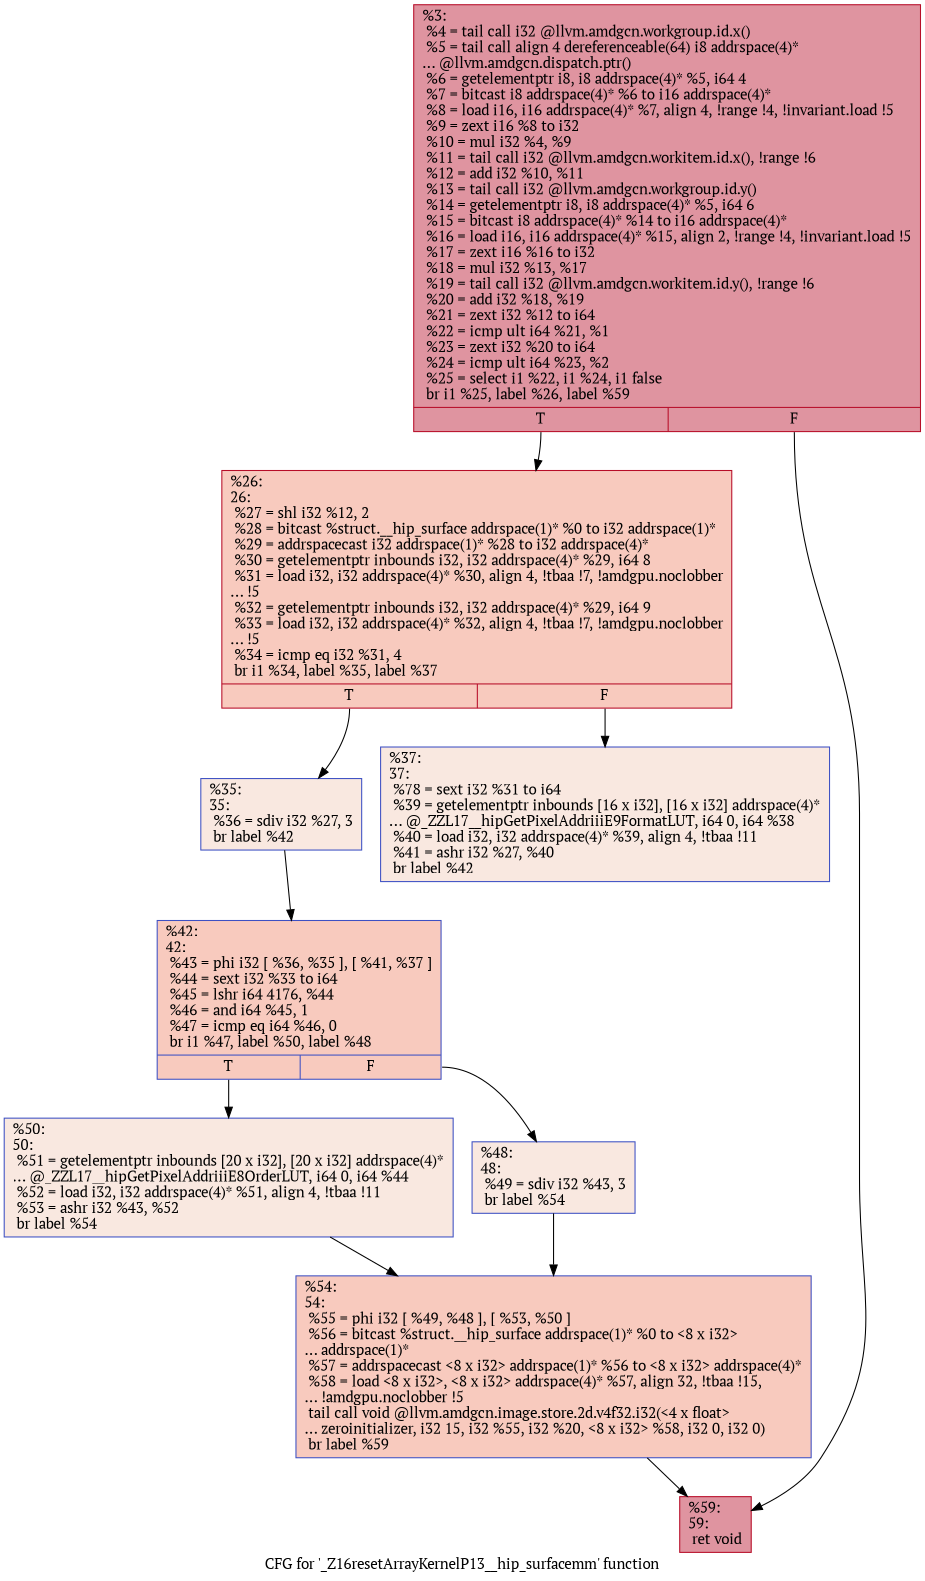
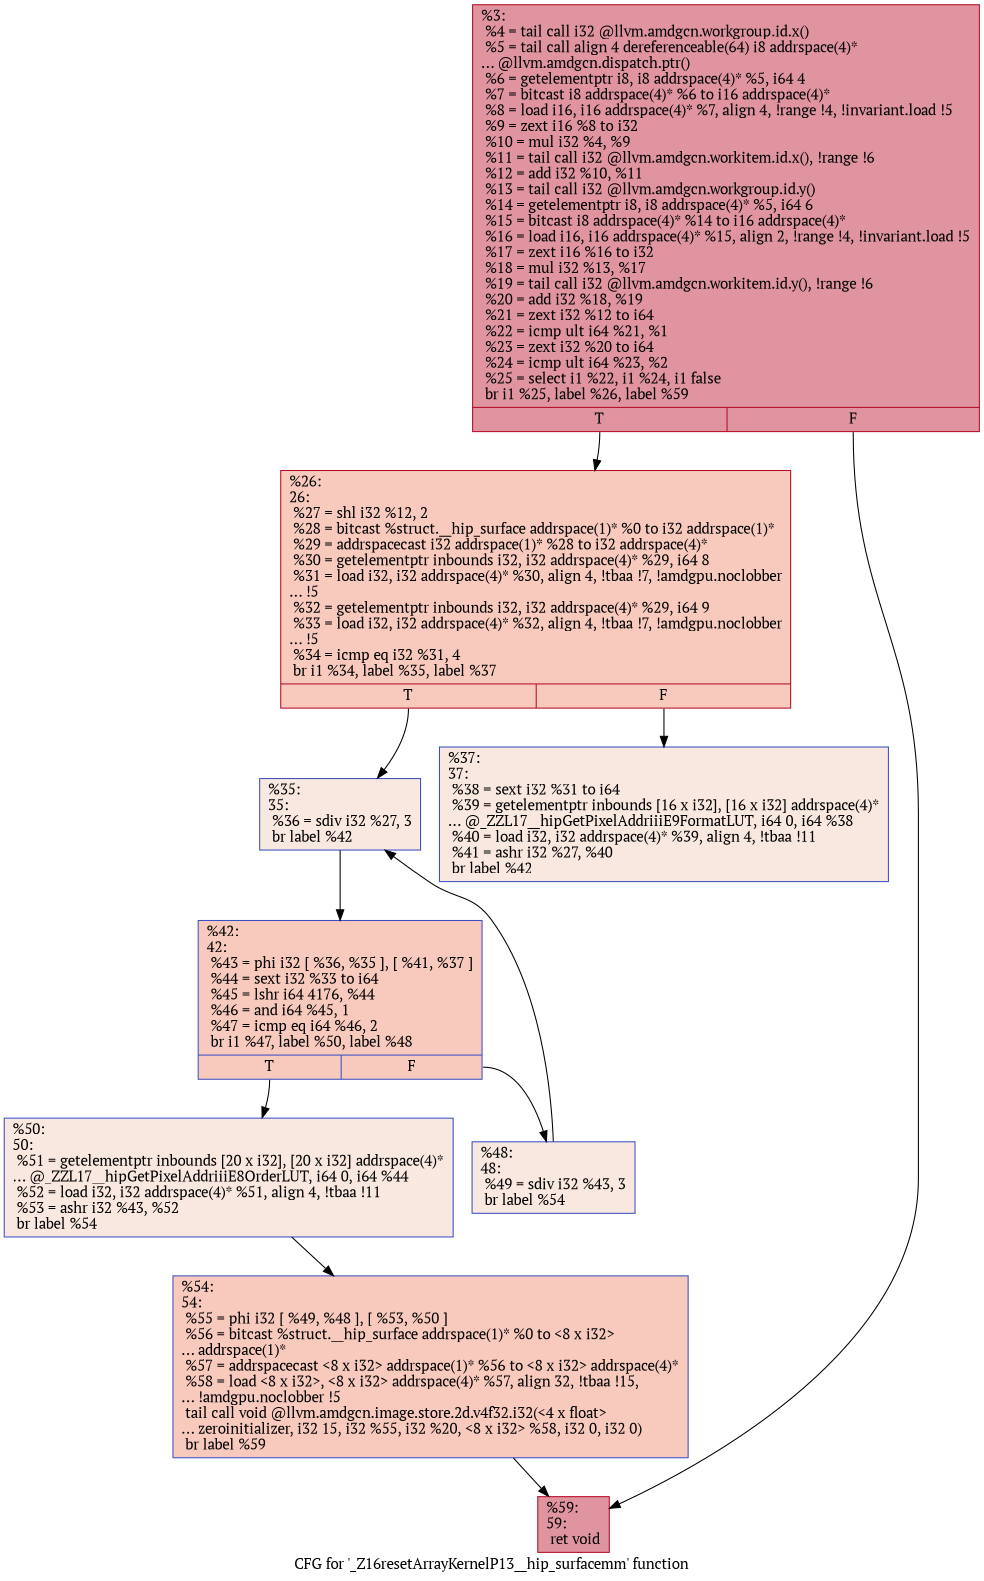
  digraph {
    fontname="PT Serif"
    label="CFG for '_Z16resetArrayKernelP13__hip_surfacemm' function"
    node [color="#3d50c3ff" fillcolor="#f1ccb870" fontname="PT Serif" shape=record style=filled]
    edge [fontname="PT Serif"]
    n1 [color="#b70d28ff" fillcolor="#b70d2870" label="{%3:\l  %4 = tail call i32 @llvm.amdgcn.workgroup.id.x()\l  %5 = tail call align 4 dereferenceable(64) i8 addrspace(4)*\l... @llvm.amdgcn.dispatch.ptr()\l  %6 = getelementptr i8, i8 addrspace(4)* %5, i64 4\l  %7 = bitcast i8 addrspace(4)* %6 to i16 addrspace(4)*\l  %8 = load i16, i16 addrspace(4)* %7, align 4, !range !4, !invariant.load !5\l  %9 = zext i16 %8 to i32\l  %10 = mul i32 %4, %9\l  %11 = tail call i32 @llvm.amdgcn.workitem.id.x(), !range !6\l  %12 = add i32 %10, %11\l  %13 = tail call i32 @llvm.amdgcn.workgroup.id.y()\l  %14 = getelementptr i8, i8 addrspace(4)* %5, i64 6\l  %15 = bitcast i8 addrspace(4)* %14 to i16 addrspace(4)*\l  %16 = load i16, i16 addrspace(4)* %15, align 2, !range !4, !invariant.load !5\l  %17 = zext i16 %16 to i32\l  %18 = mul i32 %13, %17\l  %19 = tail call i32 @llvm.amdgcn.workitem.id.y(), !range !6\l  %20 = add i32 %18, %19\l  %21 = zext i32 %12 to i64\l  %22 = icmp ult i64 %21, %1\l  %23 = zext i32 %20 to i64\l  %24 = icmp ult i64 %23, %2\l  %25 = select i1 %22, i1 %24, i1 false\l  br i1 %25, label %26, label %59\l|{<s0>T|<s1>F}}"]
    n2 [color="#b70d28ff" fillcolor="#ef886b70" label="{%26:\l26:                                               \l  %27 = shl i32 %12, 2\l  %28 = bitcast %struct.__hip_surface addrspace(1)* %0 to i32 addrspace(1)*\l  %29 = addrspacecast i32 addrspace(1)* %28 to i32 addrspace(4)*\l  %30 = getelementptr inbounds i32, i32 addrspace(4)* %29, i64 8\l  %31 = load i32, i32 addrspace(4)* %30, align 4, !tbaa !7, !amdgpu.noclobber\l... !5\l  %32 = getelementptr inbounds i32, i32 addrspace(4)* %29, i64 9\l  %33 = load i32, i32 addrspace(4)* %32, align 4, !tbaa !7, !amdgpu.noclobber\l... !5\l  %34 = icmp eq i32 %31, 4\l  br i1 %34, label %35, label %37\l|{<s0>T|<s1>F}}"]
    n3 [color="#b70d28ff" fillcolor="#b70d2870" label="{%59:\l59:                                               \l  ret void\l}"]
    n4 [label="{%35:\l35:                                               \l  %36 = sdiv i32 %27, 3\l  br label %42\l}"]
-   n5 [label="{%37:\l37:                                               \l  %78 = sext i32 %31 to i64\l  %39 = getelementptr inbounds [16 x i32], [16 x i32] addrspace(4)*\l... @_ZZL17__hipGetPixelAddriiiE9FormatLUT, i64 0, i64 %38\l  %40 = load i32, i32 addrspace(4)* %39, align 4, !tbaa !11\l  %41 = ashr i32 %27, %40\l  br label %42\l}"]
-   n6 [fillcolor="#ef886b70" label="{%42:\l42:                                               \l  %43 = phi i32 [ %36, %35 ], [ %41, %37 ]\l  %44 = sext i32 %33 to i64\l  %45 = lshr i64 4176, %44\l  %46 = and i64 %45, 1\l  %47 = icmp eq i64 %46, 0\l  br i1 %47, label %50, label %48\l|{<s0>T|<s1>F}}"]
+   n5 [label="{%37:\l37:                                               \l  %38 = sext i32 %31 to i64\l  %39 = getelementptr inbounds [16 x i32], [16 x i32] addrspace(4)*\l... @_ZZL17__hipGetPixelAddriiiE9FormatLUT, i64 0, i64 %38\l  %40 = load i32, i32 addrspace(4)* %39, align 4, !tbaa !11\l  %41 = ashr i32 %27, %40\l  br label %42\l}"]
+   n6 [fillcolor="#ef886b70" label="{%42:\l42:                                               \l  %43 = phi i32 [ %36, %35 ], [ %41, %37 ]\l  %44 = sext i32 %33 to i64\l  %45 = lshr i64 4176, %44\l  %46 = and i64 %45, 1\l  %47 = icmp eq i64 %46, 2\l  br i1 %47, label %50, label %48\l|{<s0>T|<s1>F}}"]
    n7 [label="{%50:\l50:                                               \l  %51 = getelementptr inbounds [20 x i32], [20 x i32] addrspace(4)*\l... @_ZZL17__hipGetPixelAddriiiE8OrderLUT, i64 0, i64 %44\l  %52 = load i32, i32 addrspace(4)* %51, align 4, !tbaa !11\l  %53 = ashr i32 %43, %52\l  br label %54\l}"]
    n8 [label="{%48:\l48:                                               \l  %49 = sdiv i32 %43, 3\l  br label %54\l}"]
    n9 [fillcolor="#ef886b70" label="{%54:\l54:                                               \l  %55 = phi i32 [ %49, %48 ], [ %53, %50 ]\l  %56 = bitcast %struct.__hip_surface addrspace(1)* %0 to \<8 x i32\>\l... addrspace(1)*\l  %57 = addrspacecast \<8 x i32\> addrspace(1)* %56 to \<8 x i32\> addrspace(4)*\l  %58 = load \<8 x i32\>, \<8 x i32\> addrspace(4)* %57, align 32, !tbaa !15,\l... !amdgpu.noclobber !5\l  tail call void @llvm.amdgcn.image.store.2d.v4f32.i32(\<4 x float\>\l... zeroinitializer, i32 15, i32 %55, i32 %20, \<8 x i32\> %58, i32 0, i32 0)\l  br label %59\l}"]
    n1 -> n2 [tailport=s0]
    n1 -> n3 [tailport=s1]
    n2 -> n4 [tailport=s0]
    n2 -> n5 [tailport=s1]
    n4 -> n6
    n6 -> n7 [tailport=s0]
    n6 -> n8 [tailport=s1]
    n7 -> n9
-   n8 -> n9
+   n8 -> n4
    n9 -> n3
  }
